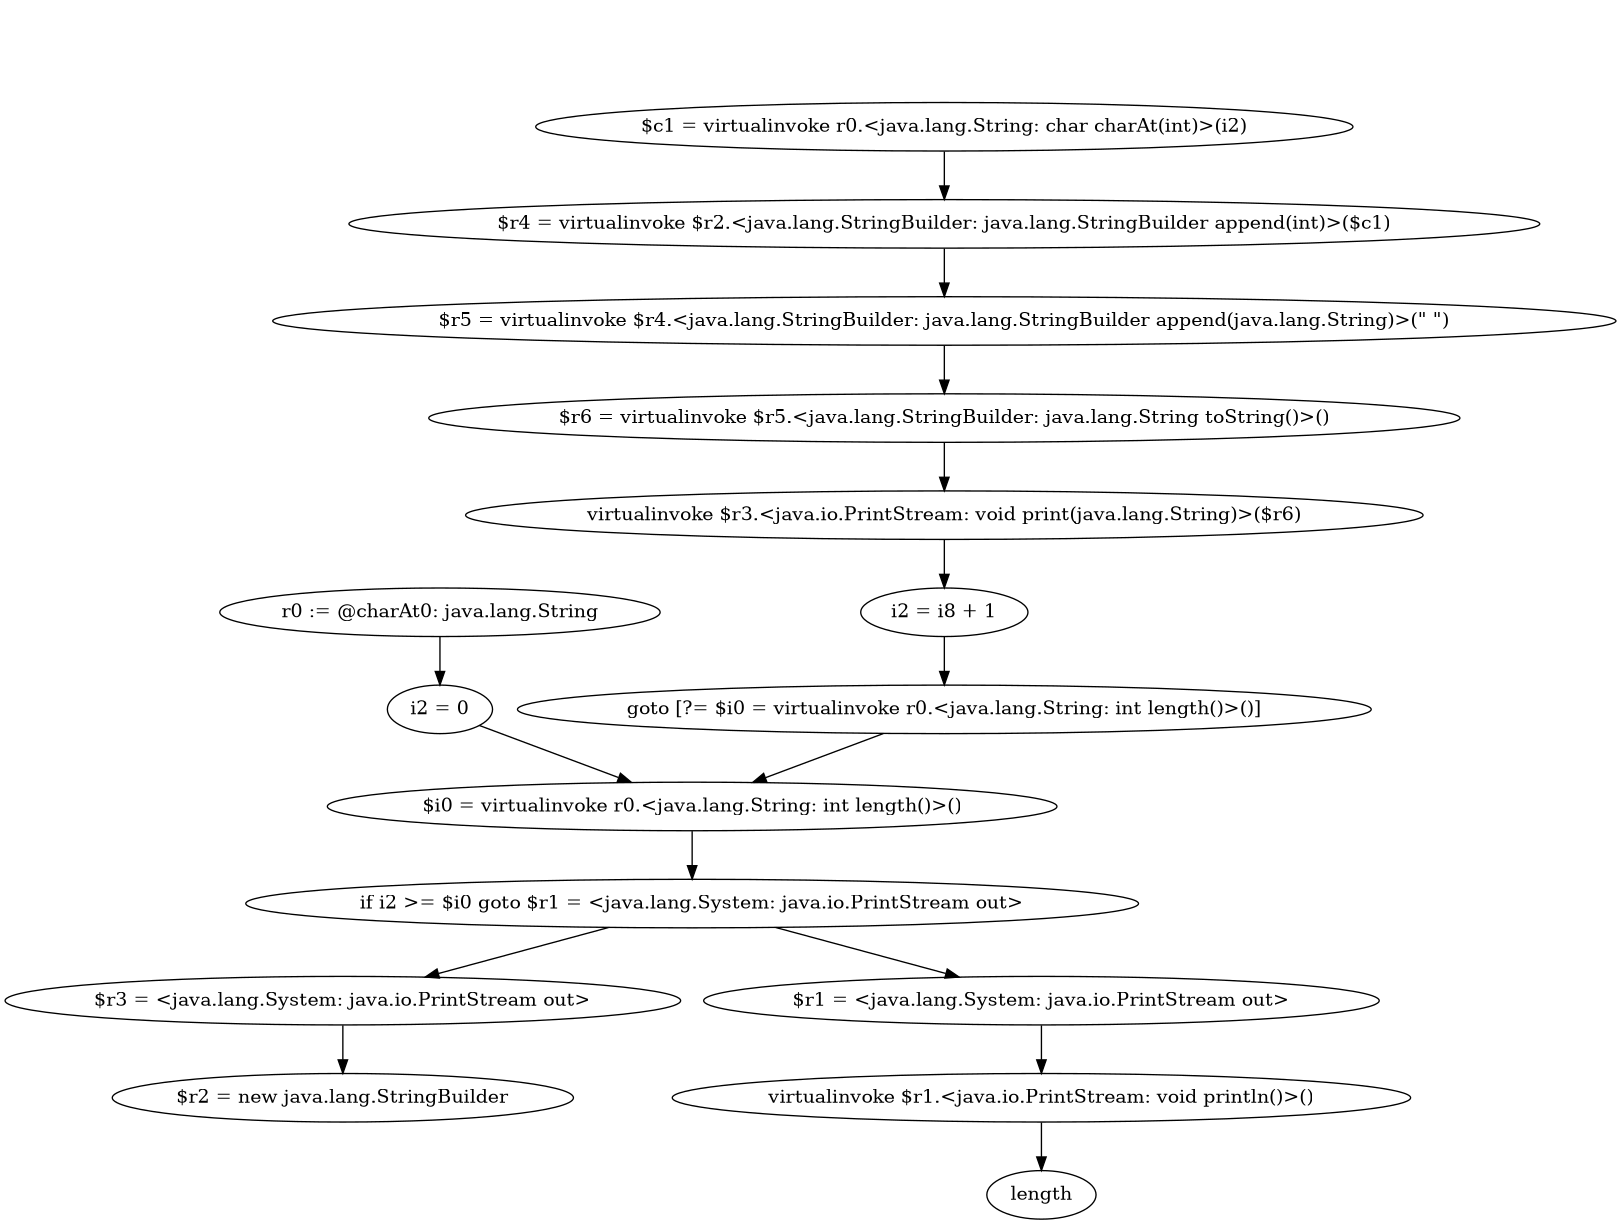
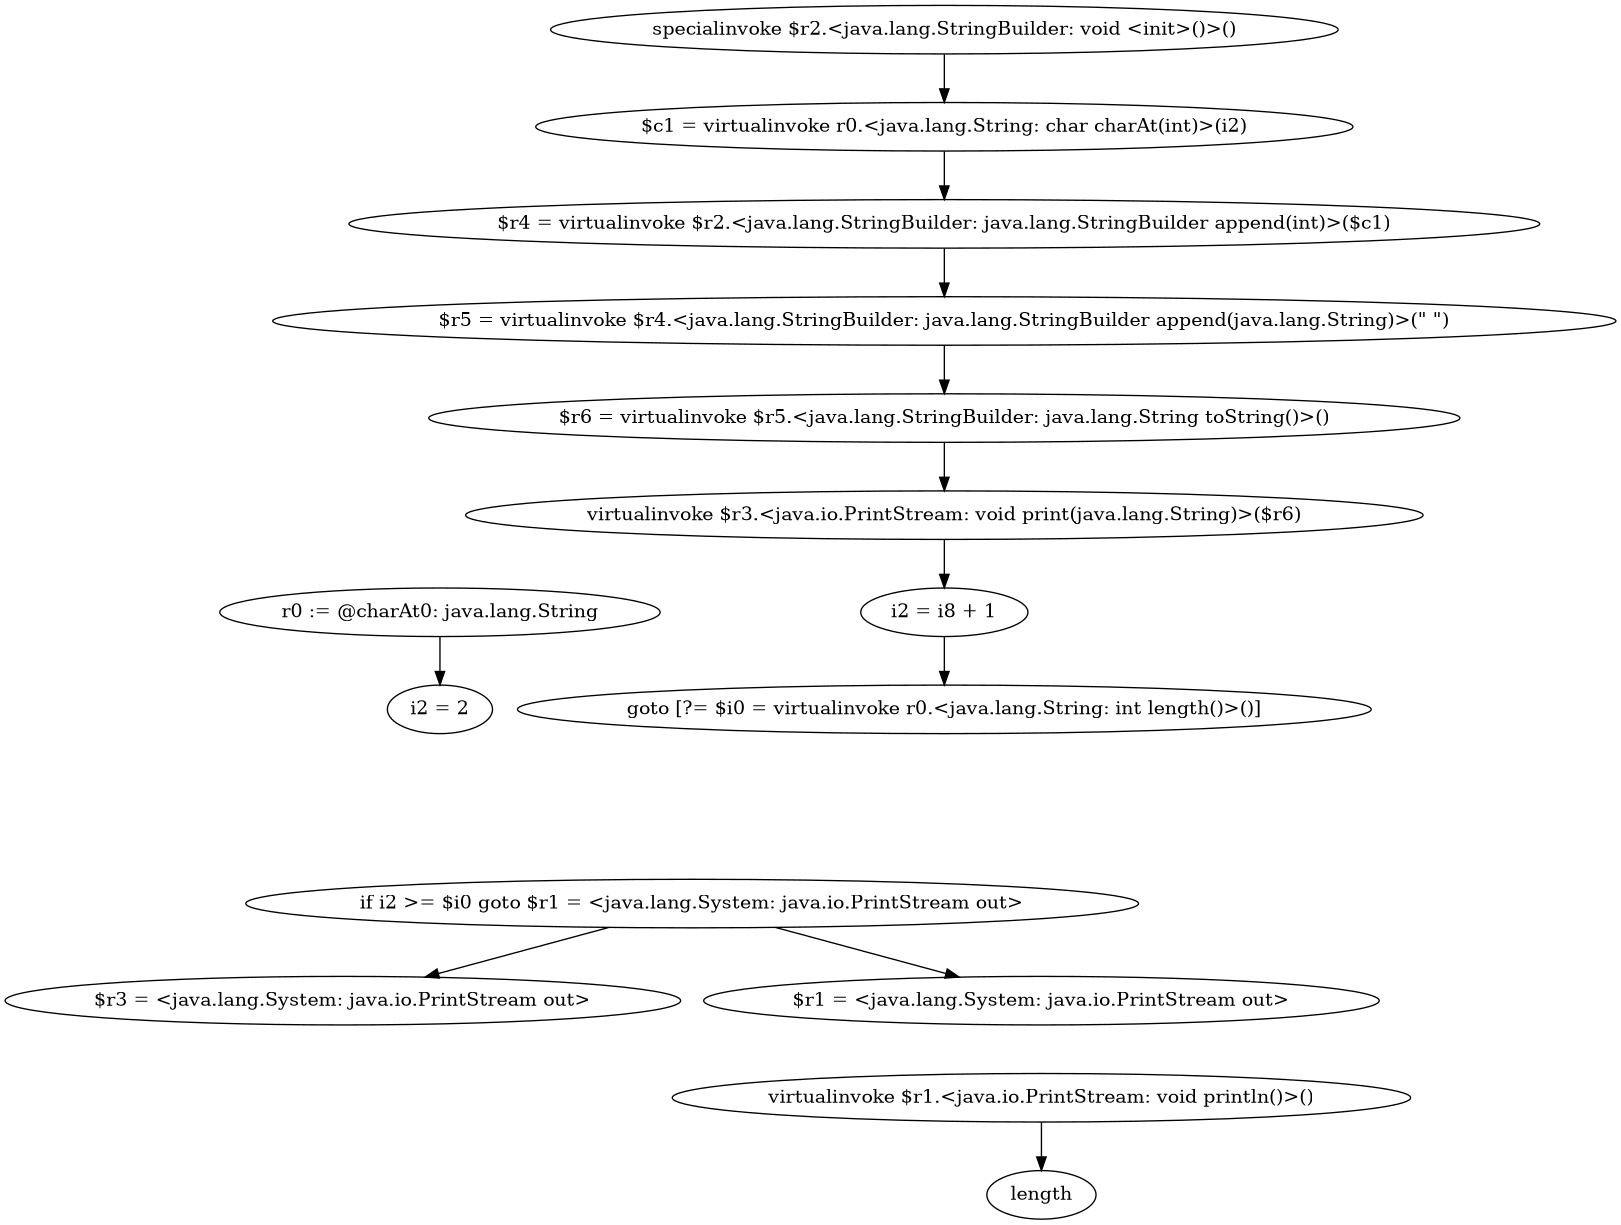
  digraph {
    n1 [label="r0 := @charAt0: java.lang.String"]
-   "i2 = 0"
-   "$i0 = virtualinvoke r0.<java.lang.String: int length()>()"
+   "i2 = 0" [label="i2 = 2"]
    "if i2 >= $i0 goto $r1 = <java.lang.System: java.io.PrintStream out>"
    "$r3 = <java.lang.System: java.io.PrintStream out>"
    "$r1 = <java.lang.System: java.io.PrintStream out>"
-   "$r2 = new java.lang.StringBuilder"
    "virtualinvoke $r1.<java.io.PrintStream: void println()>()"
+   "specialinvoke $r2.<java.lang.StringBuilder: void <init>()>()"
    "$c1 = virtualinvoke r0.<java.lang.String: char charAt(int)>(i2)"
    "$r4 = virtualinvoke $r2.<java.lang.StringBuilder: java.lang.StringBuilder append(int)>($c1)"
    "$r5 = virtualinvoke $r4.<java.lang.StringBuilder: java.lang.StringBuilder append(java.lang.String)>(\" \")"
    "$r6 = virtualinvoke $r5.<java.lang.StringBuilder: java.lang.String toString()>()"
    "virtualinvoke $r3.<java.io.PrintStream: void print(java.lang.String)>($r6)"
    n15 [label="i2 = i8 + 1"]
    "goto [?= $i0 = virtualinvoke r0.<java.lang.String: int length()>()]"
    n17 [label=length]
    n1 -> "i2 = 0"
-   "i2 = 0" -> "$i0 = virtualinvoke r0.<java.lang.String: int length()>()"
-   "$i0 = virtualinvoke r0.<java.lang.String: int length()>()" -> "if i2 >= $i0 goto $r1 = <java.lang.System: java.io.PrintStream out>"
    "if i2 >= $i0 goto $r1 = <java.lang.System: java.io.PrintStream out>" -> "$r3 = <java.lang.System: java.io.PrintStream out>"
    "if i2 >= $i0 goto $r1 = <java.lang.System: java.io.PrintStream out>" -> "$r1 = <java.lang.System: java.io.PrintStream out>"
-   "$r3 = <java.lang.System: java.io.PrintStream out>" -> "$r2 = new java.lang.StringBuilder"
-   "$r1 = <java.lang.System: java.io.PrintStream out>" -> "virtualinvoke $r1.<java.io.PrintStream: void println()>()"
    "virtualinvoke $r1.<java.io.PrintStream: void println()>()" -> n17
+   "specialinvoke $r2.<java.lang.StringBuilder: void <init>()>()" -> "$c1 = virtualinvoke r0.<java.lang.String: char charAt(int)>(i2)"
    "$c1 = virtualinvoke r0.<java.lang.String: char charAt(int)>(i2)" -> "$r4 = virtualinvoke $r2.<java.lang.StringBuilder: java.lang.StringBuilder append(int)>($c1)"
    "$r4 = virtualinvoke $r2.<java.lang.StringBuilder: java.lang.StringBuilder append(int)>($c1)" -> "$r5 = virtualinvoke $r4.<java.lang.StringBuilder: java.lang.StringBuilder append(java.lang.String)>(\" \")"
    "$r5 = virtualinvoke $r4.<java.lang.StringBuilder: java.lang.StringBuilder append(java.lang.String)>(\" \")" -> "$r6 = virtualinvoke $r5.<java.lang.StringBuilder: java.lang.String toString()>()"
    "$r6 = virtualinvoke $r5.<java.lang.StringBuilder: java.lang.String toString()>()" -> "virtualinvoke $r3.<java.io.PrintStream: void print(java.lang.String)>($r6)"
    "virtualinvoke $r3.<java.io.PrintStream: void print(java.lang.String)>($r6)" -> n15
    n15 -> "goto [?= $i0 = virtualinvoke r0.<java.lang.String: int length()>()]"
-   "goto [?= $i0 = virtualinvoke r0.<java.lang.String: int length()>()]" -> "$i0 = virtualinvoke r0.<java.lang.String: int length()>()"
  }
